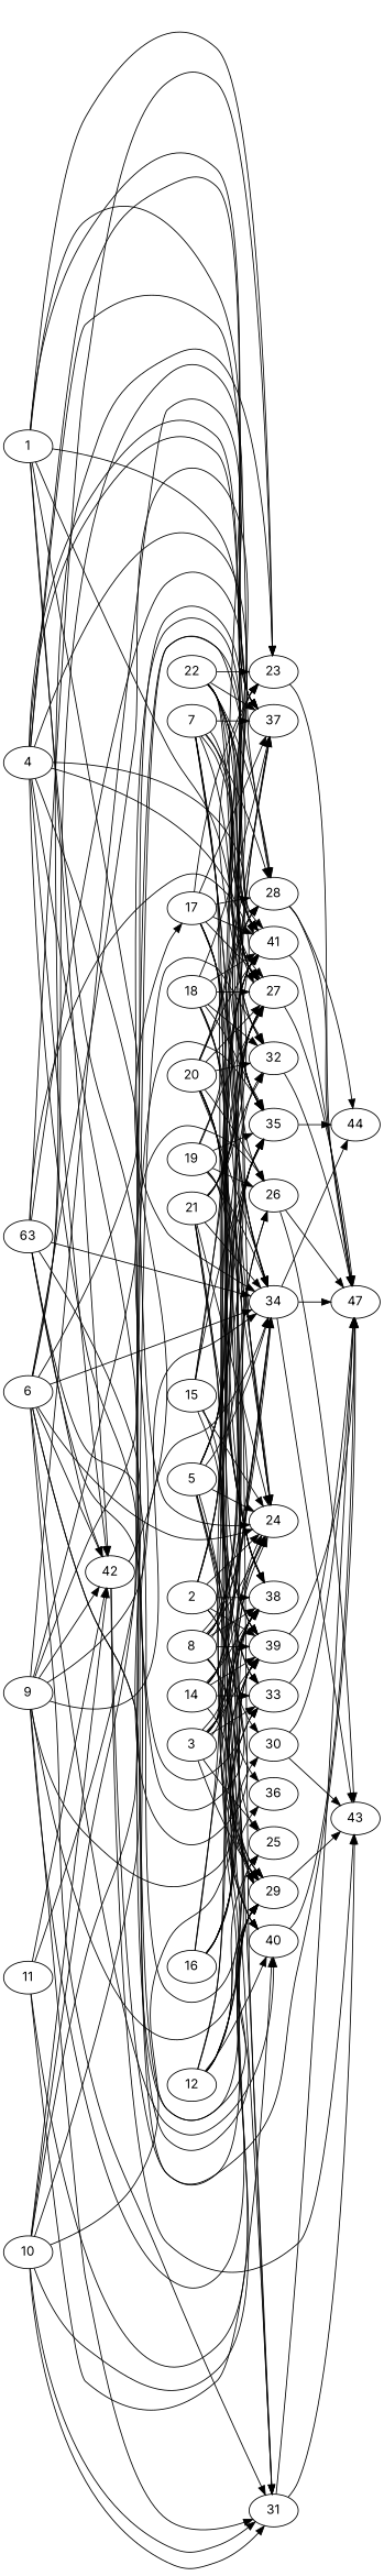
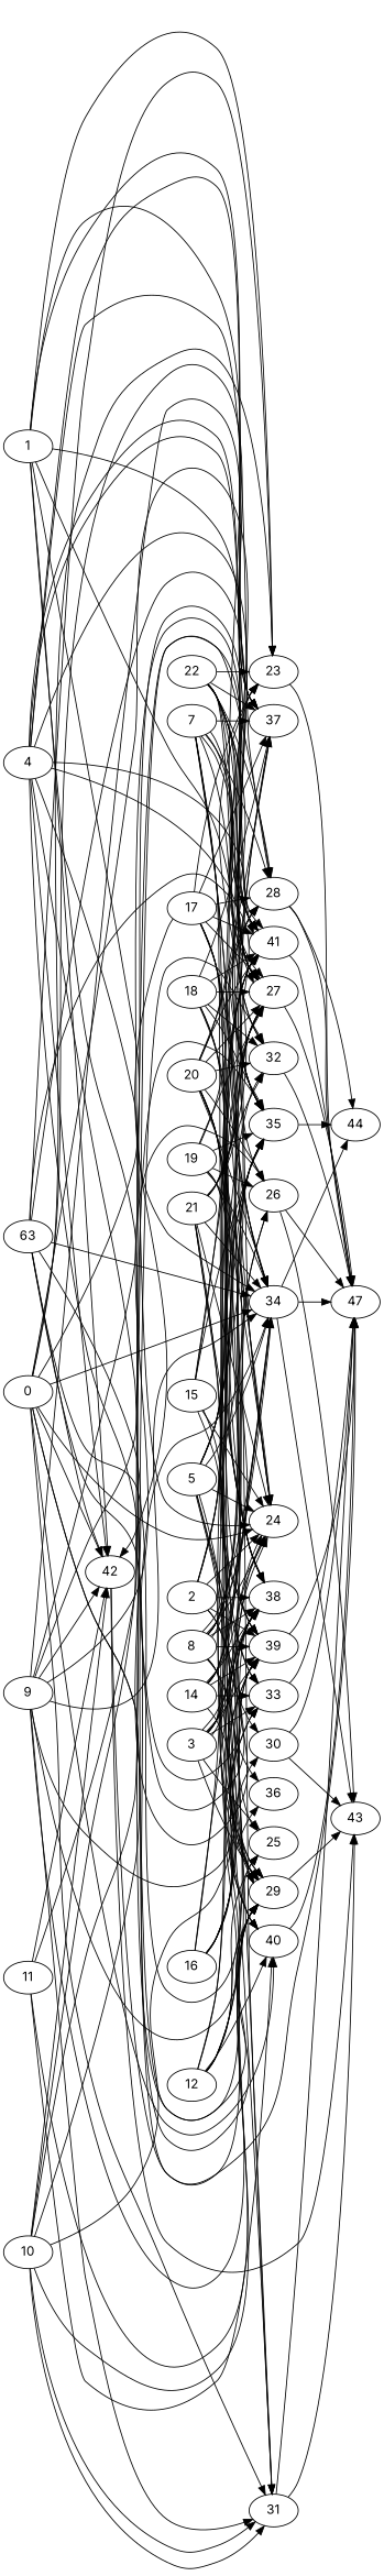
  digraph {
    fontname=Inter
    rankdir=LR
    node [alpha=0.04 fontname=Inter]
    edge [fontname=Inter]
    1 [alpha=0.12 expect_size=7443990870482629951488]
    23 [expect_size=114713089461497600]
    27 [alpha=0.17 expect_size=1164868295211992064]
    34 [alpha=0.10 expect_size=1821280733944504064]
    35 [alpha=0.16 expect_size=21163488610429408]
    37 [alpha=0.12 expect_size=9144883198026566656]
    38 [alpha=0.10 expect_size=61182624823200000]
    41 [alpha=0.15 expect_size=26752595132986004]
    42 [expect_size=77155405221083480064]
    n10 [alpha=0.02 expect_size=781042367780924424192 label=47]
    28 [alpha=0.16 expect_size=5885845080530485248000]
    44 [alpha=0.12 expect_size=87012074100102480]
    43 [alpha=0.11 expect_size=11269089786259832832000]
    2 [alpha=0.14 expect_size=4245117475332699648]
    24 [alpha=0.05 expect_size=109187789608045200]
    29 [alpha=0.06 expect_size=2318716205665198080]
    39 [alpha=0.18 expect_size=8861722842020690944]
    40 [expect_size=2546553563123072106496]
    3 [alpha=0.16 expect_size=3788049825224720384000]
    25 [alpha=0.15 expect_size=4862144312525500]
    33 [alpha=0.02 expect_size=9528891840430866432000]
    4 [alpha=0.11 expect_size=303108732147990528000]
    32 [expect_size=7070420614615355]
    5 [alpha=0.17 expect_size=4326627024987891200]
    30 [alpha=0.11 expect_size=6338933330852584620032]
-   6 [alpha=0.02 expect_size=4846098863853408256]
+   6 [alpha=0.02 expect_size=4846098863853408256 label=0]
    31 [alpha=0.09 expect_size=4373549776817939968]
    7 [alpha=0.02 expect_size=130336384153211168]
    8 [alpha=0.08 expect_size=7274256779179982848000]
    26 [alpha=0.09 expect_size=1976057625782507008]
    36 [alpha=0.02 expect_size=28565537746409092]
    9 [alpha=0.18 expect_size=46514034969440536]
    10 [alpha=0.06 expect_size=182987310520259520]
    11 [alpha=0.16 expect_size=1474782413887478272]
    12 [alpha=0.08 expect_size=153825023732309728]
    n36 [alpha=0.08 expect_size=2836205369021839872 label=63]
    14 [alpha=0.01 expect_size=18853172173573640421376]
    15 [alpha=0.06 expect_size=1635557207500699392]
    16 [alpha=0.12 expect_size=932824717239020158976]
    17 [expect_size=2261139276073593344]
    18 [alpha=0.06 expect_size=1196274706261133568]
    19 [alpha=0.19 expect_size=13118960846330450]
    20 [alpha=0.17 expect_size=1503557494302228992]
    21 [expect_size=15052167404519334]
    22 [alpha=0.11 expect_size=15936721107937828798464]
    1 -> 23
    1 -> 27
    1 -> 34
    1 -> 35
    1 -> 37
    1 -> 38
    1 -> 41
    1 -> 42
    23 -> n10
    27 -> n10
    34 -> n10
    34 -> 44
    34 -> 43
    35 -> 44
    41 -> n10
    42 -> n10
    42 -> 43
    28 -> n10
    28 -> 44
    2 -> 23
    2 -> 35
    2 -> 38
    2 -> 41
    2 -> 24
    2 -> 29
    2 -> 39
    2 -> 40
    29 -> 43
    39 -> n10
    40 -> n10
    3 -> 34
    3 -> 35
    3 -> 38
    3 -> 41
    3 -> 24
    3 -> 24
    3 -> 29
    3 -> 39
    3 -> 25
    3 -> 33
    33 -> n10
    4 -> 27
    4 -> 35
    4 -> 37
    4 -> 38
    4 -> 41
    4 -> 41
    4 -> 42
    4 -> 28
    4 -> 24
    4 -> 29
    4 -> 32
    32 -> n10
    5 -> 27
    5 -> 34
    5 -> 35
    5 -> 37
    5 -> 41
    5 -> 24
    5 -> 29
    5 -> 29
    5 -> 33
    5 -> 30
    30 -> n10
    30 -> 43
    6 -> 23
    6 -> 27
    6 -> 34
    6 -> 37
    6 -> 41
    6 -> 42
    6 -> 24
    6 -> 29
    6 -> 40
    6 -> 25
    6 -> 31
    31 -> n10
    31 -> 43
    7 -> 27
    7 -> 27
    7 -> 34
    7 -> 35
    7 -> 37
    7 -> 38
    7 -> 41
    7 -> 28
    7 -> 24
    7 -> 25
    8 -> 27
    8 -> 34
    8 -> 34
    8 -> 35
    8 -> 38
    8 -> 41
    8 -> 24
    8 -> 39
    8 -> 40
    8 -> 31
    8 -> 26
    8 -> 36
    26 -> n10
    26 -> 43
    9 -> 27
    9 -> 34
    9 -> 37
    9 -> 38
    9 -> 41
    9 -> 42
    9 -> 29
    9 -> 39
    9 -> 31
    9 -> 26
    10 -> 34
    10 -> 38
    10 -> 42
    10 -> 28
    10 -> 29
    10 -> 32
    10 -> 31
    10 -> 31
    11 -> 35
    11 -> 42
    11 -> 29
    11 -> 40
    12 -> 38
    12 -> 29
    12 -> 39
    12 -> 40
    12 -> 25
    12 -> 33
    12 -> 32
    n36 -> 23
    n36 -> 27
    n36 -> 34
    n36 -> 35
    n36 -> 38
    n36 -> 42
    n36 -> 29
    n36 -> 39
    14 -> 27
    14 -> 34
    14 -> 38
    14 -> 24
    14 -> 29
    14 -> 39
    14 -> 33
    14 -> 26
    15 -> 27
    15 -> 35
    15 -> 37
    15 -> 24
    15 -> 29
    15 -> 29
    16 -> 35
    16 -> 38
    16 -> 24
    16 -> 39
    16 -> 33
    16 -> 30
    16 -> 36
    17 -> 23
    17 -> 27
    17 -> 34
    17 -> 37
    17 -> 38
    17 -> 41
-   42 -> 17
+   17 -> 42
    17 -> 28
    17 -> 29
    17 -> 33
    18 -> 27
    18 -> 34
    18 -> 35
    18 -> 37
    18 -> 38
    18 -> 41
    18 -> 29
    18 -> 32
    19 -> 27
    19 -> 34
    19 -> 35
    19 -> 28
    19 -> 24
    19 -> 39
    19 -> 26
    20 -> 27
    20 -> 34
    20 -> 37
    20 -> 38
    20 -> 41
    20 -> 28
    20 -> 24
    20 -> 39
    20 -> 40
    20 -> 32
    20 -> 26
    21 -> 23
    21 -> 27
    21 -> 34
    21 -> 38
    21 -> 28
    21 -> 24
    21 -> 39
    21 -> 32
    21 -> 31
    22 -> 23
    22 -> 27
    22 -> 35
    22 -> 37
    22 -> 41
    22 -> 28
    22 -> 24
    22 -> 32
    22 -> 31
    22 -> 26
  }
